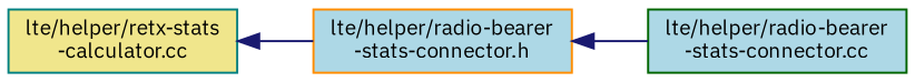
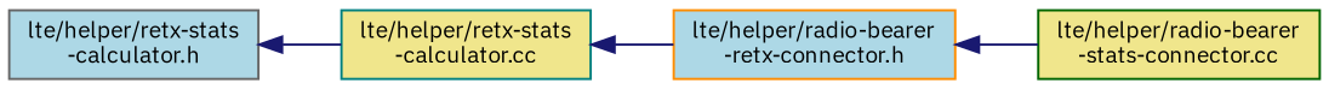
  digraph {
    fontname="IBM Plex Sans"
    rankdir=LR
    node [fillcolor=lightblue fontname="IBM Plex Sans" fontsize=10 shape=record style=filled]
    edge [color=midnightblue dir=back fontname="IBM Plex Sans" fontsize=10 labelfontname=Helvetica labelfontsize=10 style=solid]
+   n1 [color=gray40 fontcolor=black height=0.2 label="lte/helper/retx-stats\l-calculator.h" width=0.4]
    n2 [color=teal fillcolor=khaki height=0.2 label="lte/helper/retx-stats\l-calculator.cc" width=0.4]
-   n3 [color=darkorange height=0.2 label="lte/helper/radio-bearer\l-stats-connector.h" width=0.4]
-   n4 [color=darkgreen height=0.2 label="lte/helper/radio-bearer\l-stats-connector.cc" width=0.4]
+   n3 [color=darkorange height=0.2 label="lte/helper/radio-bearer\l-retx-connector.h" width=0.4]
+   n4 [color=darkgreen fillcolor=khaki height=0.2 label="lte/helper/radio-bearer\l-stats-connector.cc" width=0.4]
+   n1 -> n2
    n2 -> n3
    n3 -> n4
  }
